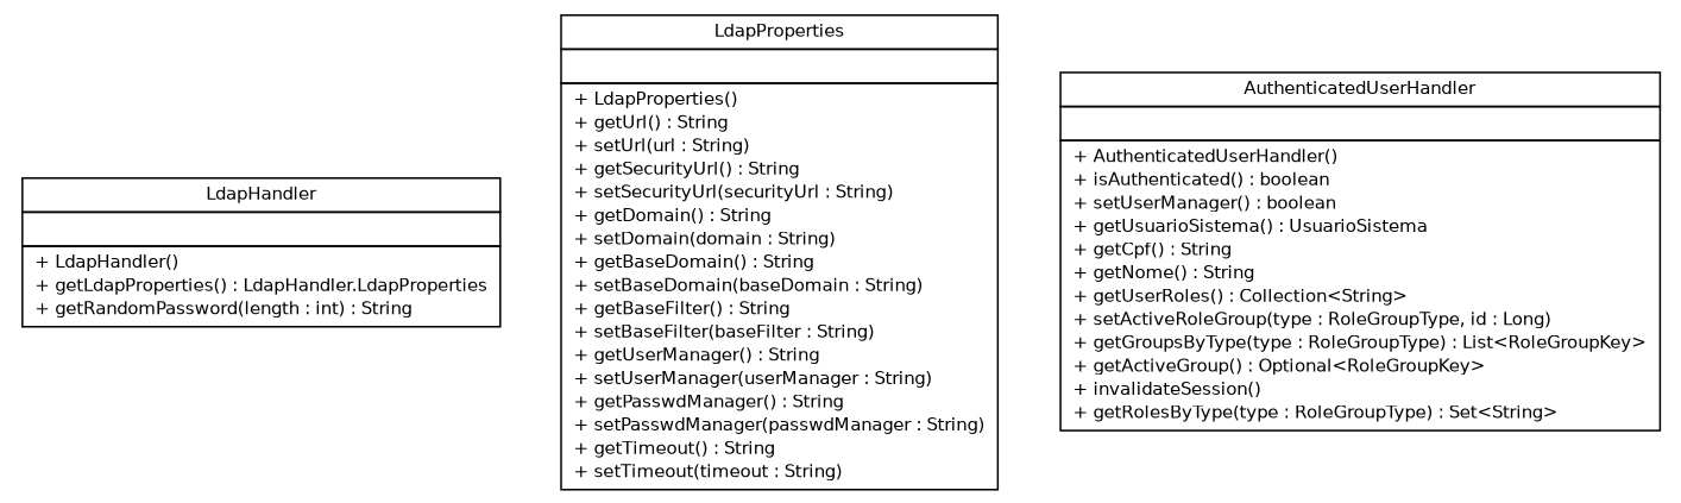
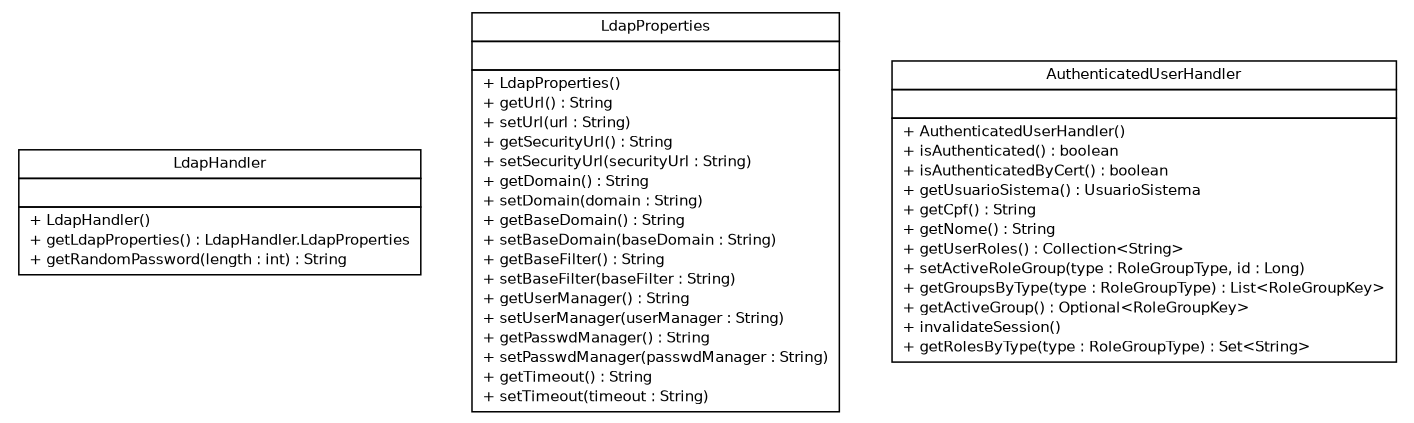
  digraph {
    nodesep=0.25
    ranksep=0.5
    fontname="DejaVu Sans"
    node [fontcolor=black fontname="DejaVu Sans" fontsize=10.0 shape=plaintext]
    n1 [label=<<table title="br.gov.to.sefaz.seg.business.authentication.handler.LdapHandler" border="0" cellborder="1" cellspacing="0" cellpadding="2" port="p" href="./LdapHandler.html"> 		<tr><td><table border="0" cellspacing="0" cellpadding="1"> <tr><td align="center" balign="center"> LdapHandler </td></tr> 		</table></td></tr> 		<tr><td><table border="0" cellspacing="0" cellpadding="1"> <tr><td align="left" balign="left">  </td></tr> 		</table></td></tr> 		<tr><td><table border="0" cellspacing="0" cellpadding="1"> <tr><td align="left" balign="left"> + LdapHandler() </td></tr> <tr><td align="left" balign="left"> + getLdapProperties() : LdapHandler.LdapProperties </td></tr> <tr><td align="left" balign="left"> + getRandomPassword(length : int) : String </td></tr> 		</table></td></tr> 		</table>>]
    n2 [label=<<table title="br.gov.to.sefaz.seg.business.authentication.handler.LdapHandler.LdapProperties" border="0" cellborder="1" cellspacing="0" cellpadding="2" port="p" href="./LdapHandler.LdapProperties.html"> 		<tr><td><table border="0" cellspacing="0" cellpadding="1"> <tr><td align="center" balign="center"> LdapProperties </td></tr> 		</table></td></tr> 		<tr><td><table border="0" cellspacing="0" cellpadding="1"> <tr><td align="left" balign="left">  </td></tr> 		</table></td></tr> 		<tr><td><table border="0" cellspacing="0" cellpadding="1"> <tr><td align="left" balign="left"> + LdapProperties() </td></tr> <tr><td align="left" balign="left"> + getUrl() : String </td></tr> <tr><td align="left" balign="left"> + setUrl(url : String) </td></tr> <tr><td align="left" balign="left"> + getSecurityUrl() : String </td></tr> <tr><td align="left" balign="left"> + setSecurityUrl(securityUrl : String) </td></tr> <tr><td align="left" balign="left"> + getDomain() : String </td></tr> <tr><td align="left" balign="left"> + setDomain(domain : String) </td></tr> <tr><td align="left" balign="left"> + getBaseDomain() : String </td></tr> <tr><td align="left" balign="left"> + setBaseDomain(baseDomain : String) </td></tr> <tr><td align="left" balign="left"> + getBaseFilter() : String </td></tr> <tr><td align="left" balign="left"> + setBaseFilter(baseFilter : String) </td></tr> <tr><td align="left" balign="left"> + getUserManager() : String </td></tr> <tr><td align="left" balign="left"> + setUserManager(userManager : String) </td></tr> <tr><td align="left" balign="left"> + getPasswdManager() : String </td></tr> <tr><td align="left" balign="left"> + setPasswdManager(passwdManager : String) </td></tr> <tr><td align="left" balign="left"> + getTimeout() : String </td></tr> <tr><td align="left" balign="left"> + setTimeout(timeout : String) </td></tr> 		</table></td></tr> 		</table>>]
-   n3 [label=<<table title="br.gov.to.sefaz.seg.business.authentication.handler.AuthenticatedUserHandler" border="0" cellborder="1" cellspacing="0" cellpadding="2" port="p" href="./AuthenticatedUserHandler.html"> 		<tr><td><table border="0" cellspacing="0" cellpadding="1"> <tr><td align="center" balign="center"> AuthenticatedUserHandler </td></tr> 		</table></td></tr> 		<tr><td><table border="0" cellspacing="0" cellpadding="1"> <tr><td align="left" balign="left">  </td></tr> 		</table></td></tr> 		<tr><td><table border="0" cellspacing="0" cellpadding="1"> <tr><td align="left" balign="left"> + AuthenticatedUserHandler() </td></tr> <tr><td align="left" balign="left"> + isAuthenticated() : boolean </td></tr> <tr><td align="left" balign="left"> + setUserManager() : boolean </td></tr> <tr><td align="left" balign="left"> + getUsuarioSistema() : UsuarioSistema </td></tr> <tr><td align="left" balign="left"> + getCpf() : String </td></tr> <tr><td align="left" balign="left"> + getNome() : String </td></tr> <tr><td align="left" balign="left"> + getUserRoles() : Collection&lt;String&gt; </td></tr> <tr><td align="left" balign="left"> + setActiveRoleGroup(type : RoleGroupType, id : Long) </td></tr> <tr><td align="left" balign="left"> + getGroupsByType(type : RoleGroupType) : List&lt;RoleGroupKey&gt; </td></tr> <tr><td align="left" balign="left"> + getActiveGroup() : Optional&lt;RoleGroupKey&gt; </td></tr> <tr><td align="left" balign="left"> + invalidateSession() </td></tr> <tr><td align="left" balign="left"> + getRolesByType(type : RoleGroupType) : Set&lt;String&gt; </td></tr> 		</table></td></tr> 		</table>>]
+   n3 [label=<<table title="br.gov.to.sefaz.seg.business.authentication.handler.AuthenticatedUserHandler" border="0" cellborder="1" cellspacing="0" cellpadding="2" port="p" href="./AuthenticatedUserHandler.html"> 		<tr><td><table border="0" cellspacing="0" cellpadding="1"> <tr><td align="center" balign="center"> AuthenticatedUserHandler </td></tr> 		</table></td></tr> 		<tr><td><table border="0" cellspacing="0" cellpadding="1"> <tr><td align="left" balign="left">  </td></tr> 		</table></td></tr> 		<tr><td><table border="0" cellspacing="0" cellpadding="1"> <tr><td align="left" balign="left"> + AuthenticatedUserHandler() </td></tr> <tr><td align="left" balign="left"> + isAuthenticated() : boolean </td></tr> <tr><td align="left" balign="left"> + isAuthenticatedByCert() : boolean </td></tr> <tr><td align="left" balign="left"> + getUsuarioSistema() : UsuarioSistema </td></tr> <tr><td align="left" balign="left"> + getCpf() : String </td></tr> <tr><td align="left" balign="left"> + getNome() : String </td></tr> <tr><td align="left" balign="left"> + getUserRoles() : Collection&lt;String&gt; </td></tr> <tr><td align="left" balign="left"> + setActiveRoleGroup(type : RoleGroupType, id : Long) </td></tr> <tr><td align="left" balign="left"> + getGroupsByType(type : RoleGroupType) : List&lt;RoleGroupKey&gt; </td></tr> <tr><td align="left" balign="left"> + getActiveGroup() : Optional&lt;RoleGroupKey&gt; </td></tr> <tr><td align="left" balign="left"> + invalidateSession() </td></tr> <tr><td align="left" balign="left"> + getRolesByType(type : RoleGroupType) : Set&lt;String&gt; </td></tr> 		</table></td></tr> 		</table>>]
  }
